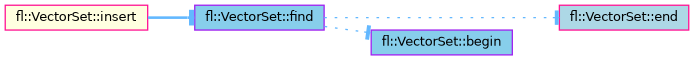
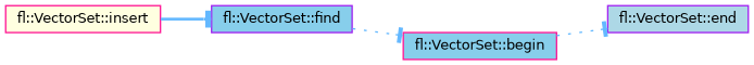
  digraph {
    rankdir=LR
    node [color=deeppink fillcolor=skyblue fontname=Helvetica fontsize=10 shape=box style=filled]
    edge [arrowhead=tee color=steelblue1 fontname=Helvetica fontsize=10 labelfontname=Helvetica labelfontsize=10 style=dotted]
    n1 [fillcolor=lightyellow fontcolor=black height=0.2 label="fl::VectorSet::insert" width=0.4]
    n2 [color=purple height=0.2 label="fl::VectorSet::find" width=0.4]
-   n3 [fillcolor=lightblue height=0.2 label="fl::VectorSet::end" width=0.4]
-   n4 [color=purple height=0.2 label="fl::VectorSet::begin" width=0.4]
+   n3 [color=purple fillcolor=lightblue height=0.2 label="fl::VectorSet::end" width=0.4]
+   n4 [height=0.2 label="fl::VectorSet::begin" width=0.4]
    n1 -> n2 [style=bold]
-   n2 -> n3
+   n4 -> n3
    n2 -> n4
  }
